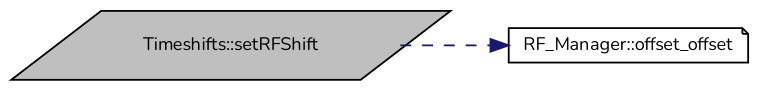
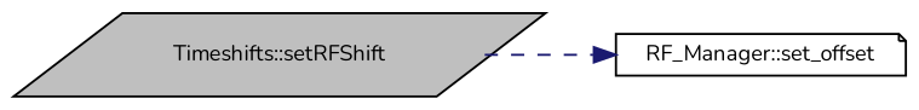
  digraph {
    rankdir=LR
    fontname=Nunito
    node [color=black fontname=Nunito fontsize=10 style=filled]
    n1 [fillcolor=grey75 fontcolor=black height=0.2 label="Timeshifts::setRFShift" shape=parallelogram width=0.4]
-   n2 [fillcolor=white height=0.2 label="RF_Manager::offset_offset" shape=note width=0.4]
+   n2 [fillcolor=white height=0.2 label="RF_Manager::set_offset" shape=note width=0.4]
    n1 -> n2 [color=midnightblue fontname=Nunito fontsize=10 labelfontname=Helvetica labelfontsize=10 style=dashed]
  }
